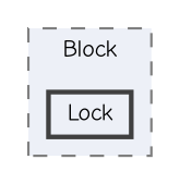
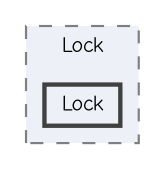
  digraph {
    compound=true
    fontname="Comic Neue"
    n1 [color=grey25 fillcolor="#edf0f7" fontname="Comic Neue" fontsize=10 height=0.2 label=Lock shape=box style="filled,bold" width=0.4]
    subgraph cluster_1 {
      bgcolor="#edf0f7"
      fontsize=10
-     label=Block
+     label=Lock
      pencolor=grey50
      style="filled,dashed"
      n1
    }
  }
